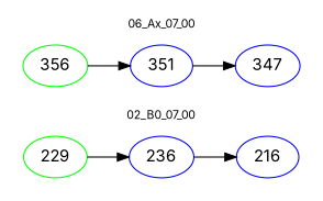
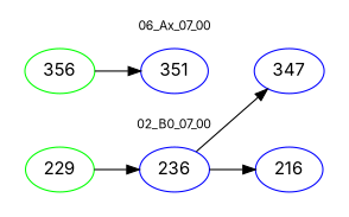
  digraph {
    fontname=Inter
    rankdir=LR
    node [color=blue fontname=Inter]
    edge [color=black fontname=Inter]
    n1 [color=green label=356]
    n2 [label=351]
    n3 [label=347]
    n4 [color=green label=229]
    n5 [label=236]
    n6 [label=216]
    subgraph cluster_1 {
      color=white
      fontsize=10
      label="06_Ax_07_00"
      n1
      n2
      n3
    }
    subgraph cluster_2 {
      color=white
      fontsize=10
      label="02_B0_07_00"
      n4
      n5
      n6
    }
    n1 -> n2
-   n2 -> n3
+   n5 -> n3
    n4 -> n5
    n5 -> n6
  }
